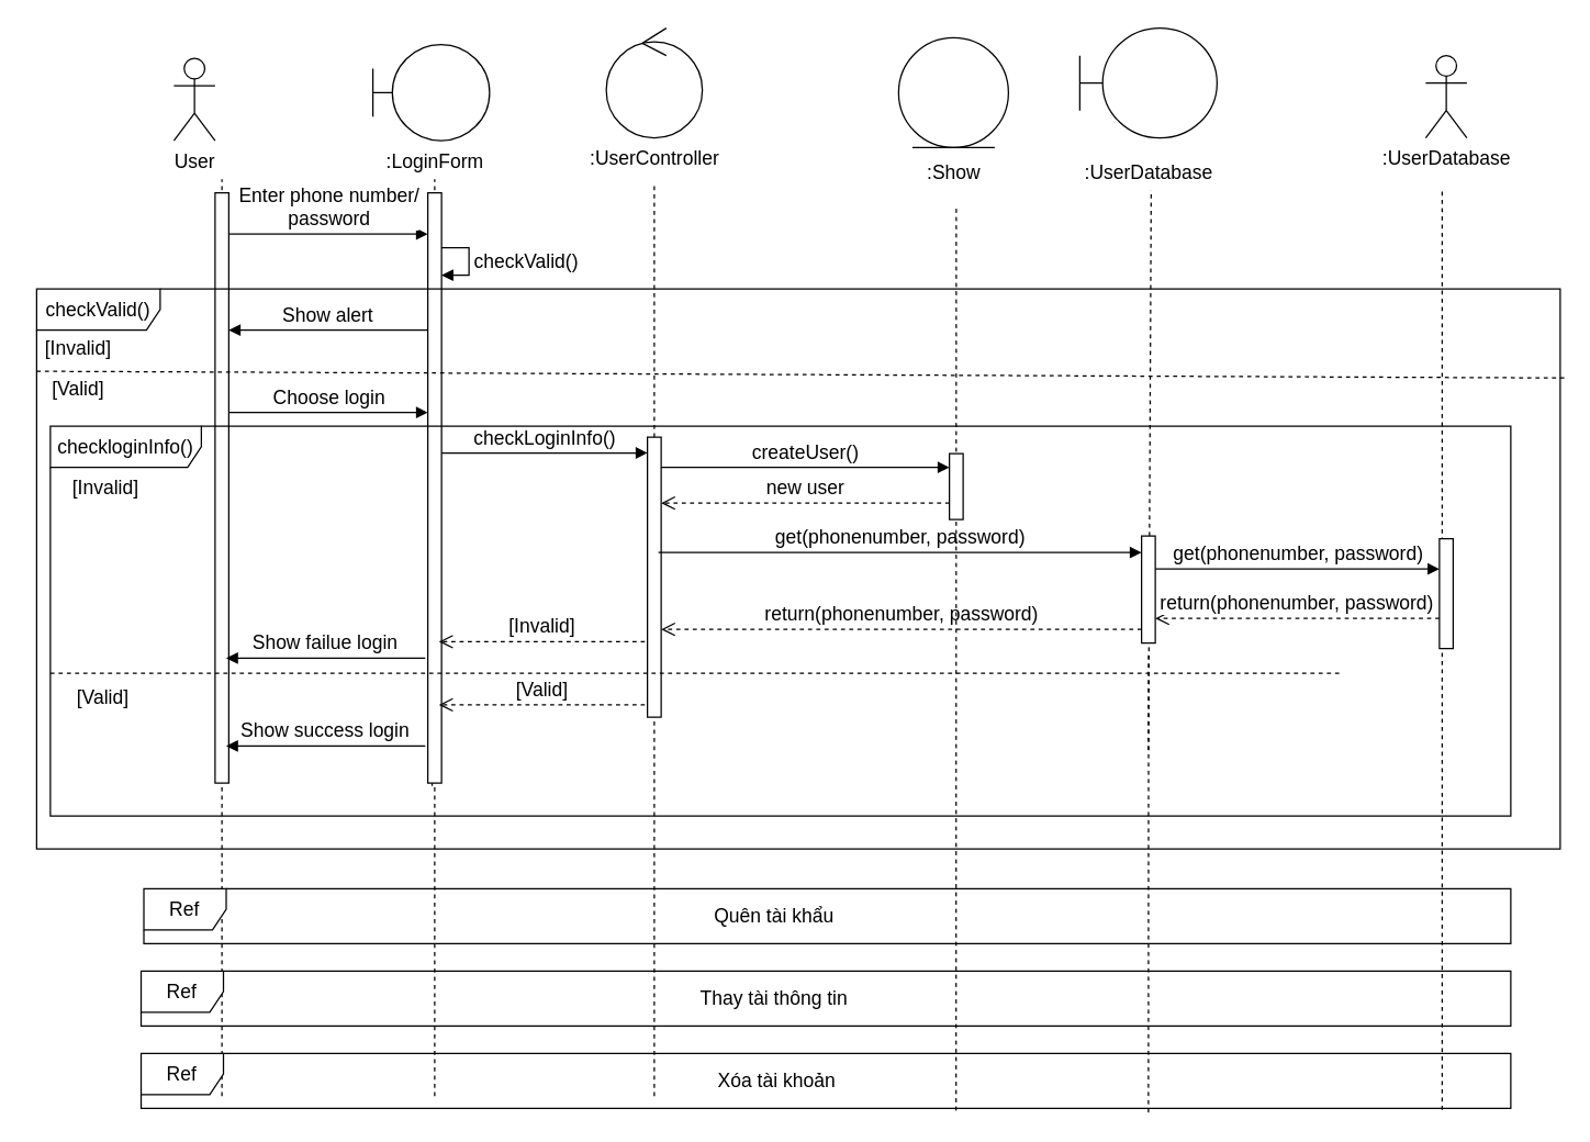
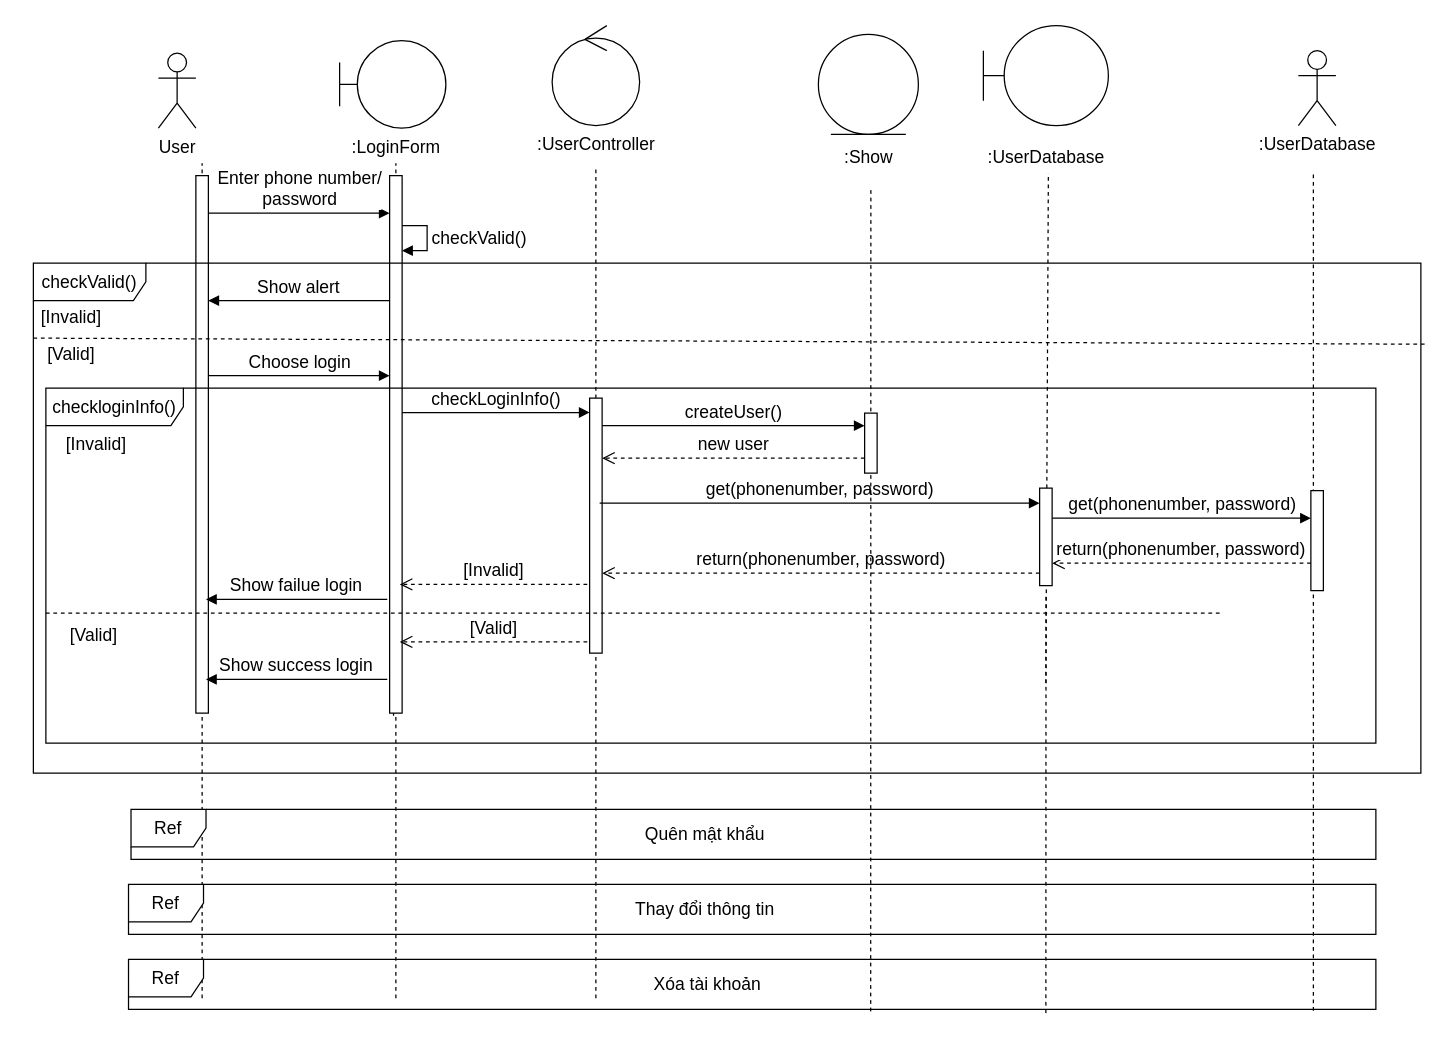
  <mxCell id="0" />
  <mxCell id="1" parent="0" />
  <mxCell id="2" value="User" style="shape=umlActor;verticalLabelPosition=bottom;verticalAlign=top;html=1;fontSize=14;" parent="1" vertex="1"><mxGeometry x="126" y="42" width="30" height="60" as="geometry" /></mxCell>
  <mxCell id="3" value="" style="endArrow=none;dashed=1;html=1;rounded=0;fontSize=14;" parent="1" edge="1"><mxGeometry width="50" height="50" relative="1" as="geometry"><mxPoint x="161" y="798" as="sourcePoint" /><mxPoint x="161" y="130" as="targetPoint" /></mxGeometry></mxCell>
  <mxCell id="4" value="" style="html=1;points=[[0,0,0,0,5],[0,1,0,0,-5],[1,0,0,0,5],[1,1,0,0,-5]];perimeter=orthogonalPerimeter;outlineConnect=0;targetShapes=umlLifeline;portConstraint=eastwest;newEdgeStyle={&quot;curved&quot;:0,&quot;rounded&quot;:0};fontSize=14;" parent="1" vertex="1"><mxGeometry x="156" y="140" width="10" height="430" as="geometry" /></mxCell>
  <mxCell id="5" value="" style="shape=umlBoundary;whiteSpace=wrap;html=1;fontSize=14;" parent="1" vertex="1"><mxGeometry x="271" y="32" width="85" height="70" as="geometry" /></mxCell>
  <mxCell id="6" value="" style="endArrow=none;dashed=1;html=1;rounded=0;fontSize=14;" parent="1" edge="1"><mxGeometry width="50" height="50" relative="1" as="geometry"><mxPoint x="316" y="798" as="sourcePoint" /><mxPoint x="316" y="130" as="targetPoint" /></mxGeometry></mxCell>
  <mxCell id="7" value="" style="endArrow=none;dashed=1;html=1;rounded=0;fontSize=14;" parent="1" edge="1"><mxGeometry width="50" height="50" relative="1" as="geometry"><mxPoint x="314.11" y="533" as="sourcePoint" /><mxPoint x="314.11" y="573" as="targetPoint" /></mxGeometry></mxCell>
  <mxCell id="8" value="" style="html=1;points=[[0,0,0,0,5],[0,1,0,0,-5],[1,0,0,0,5],[1,1,0,0,-5]];perimeter=orthogonalPerimeter;outlineConnect=0;targetShapes=umlLifeline;portConstraint=eastwest;newEdgeStyle={&quot;curved&quot;:0,&quot;rounded&quot;:0};fontSize=14;" parent="1" vertex="1"><mxGeometry x="311" y="140" width="10" height="430" as="geometry" /></mxCell>
  <mxCell id="9" value="Enter phone number/&lt;br&gt;password" style="html=1;verticalAlign=bottom;endArrow=block;curved=0;rounded=0;fontSize=14;" parent="1" source="4" target="8" edge="1"><mxGeometry width="80" relative="1" as="geometry"><mxPoint x="306" y="290" as="sourcePoint" /><mxPoint x="386" y="290" as="targetPoint" /><Array as="points"><mxPoint x="236" y="170" /></Array></mxGeometry></mxCell>
  <mxCell id="10" value="Show alert" style="html=1;verticalAlign=bottom;endArrow=block;curved=0;rounded=0;fontSize=14;" parent="1" source="8" target="4" edge="1"><mxGeometry width="80" relative="1" as="geometry"><mxPoint x="306" y="200" as="sourcePoint" /><mxPoint x="416" y="150" as="targetPoint" /><Array as="points"><mxPoint x="236" y="240" /></Array></mxGeometry></mxCell>
  <mxCell id="11" value="checkValid()" style="html=1;align=left;spacingLeft=2;endArrow=block;rounded=0;edgeStyle=orthogonalEdgeStyle;curved=0;rounded=0;fontSize=14;" parent="1" source="8" target="8" edge="1"><mxGeometry relative="1" as="geometry"><mxPoint x="406" y="140" as="sourcePoint" /><Array as="points"><mxPoint x="341" y="180" /><mxPoint x="341" y="200" /></Array><mxPoint x="411" y="170.029" as="targetPoint" /></mxGeometry></mxCell>
  <mxCell id="12" value="checkValid()" style="shape=umlFrame;whiteSpace=wrap;html=1;pointerEvents=0;width=90;height=30;fontSize=14;" parent="1" vertex="1"><mxGeometry x="26" y="210" width="1110" height="408" as="geometry" /></mxCell>
  <mxCell id="13" value="" style="endArrow=none;dashed=1;html=1;rounded=0;entryX=1.003;entryY=0.159;entryDx=0;entryDy=0;entryPerimeter=0;fontSize=14;" parent="1" target="12" edge="1"><mxGeometry width="50" height="50" relative="1" as="geometry"><mxPoint x="26" y="270" as="sourcePoint" /><mxPoint x="536" y="290" as="targetPoint" /></mxGeometry></mxCell>
  <mxCell id="14" value="[Invalid]" style="text;html=1;align=center;verticalAlign=middle;resizable=0;points=[];autosize=1;strokeColor=none;fillColor=none;fontSize=14;" parent="1" vertex="1"><mxGeometry x="20" y="235" width="72" height="36" as="geometry" /></mxCell>
  <mxCell id="15" value="[Valid]" style="text;html=1;align=center;verticalAlign=middle;resizable=0;points=[];autosize=1;strokeColor=none;fillColor=none;fontSize=14;" parent="1" vertex="1"><mxGeometry x="26" y="265" width="60" height="36" as="geometry" /></mxCell>
  <mxCell id="16" value="Choose login" style="html=1;verticalAlign=bottom;endArrow=block;curved=0;rounded=0;fontSize=14;" parent="1" source="4" target="8" edge="1"><mxGeometry width="80" relative="1" as="geometry"><mxPoint x="336" y="330" as="sourcePoint" /><mxPoint x="416" y="330" as="targetPoint" /><Array as="points"><mxPoint x="236" y="300" /></Array></mxGeometry></mxCell>
  <mxCell id="17" value="" style="ellipse;shape=umlControl;whiteSpace=wrap;html=1;fontSize=14;" parent="1" vertex="1"><mxGeometry x="441" y="20" width="70" height="80" as="geometry" /></mxCell>
  <mxCell id="18" value="&lt;span style=&quot;text-wrap-mode: wrap;&quot;&gt;:UserController&lt;/span&gt;" style="text;html=1;align=center;verticalAlign=middle;resizable=0;points=[];autosize=1;strokeColor=none;fillColor=none;fontSize=14;" parent="1" vertex="1"><mxGeometry x="416" y="97" width="120" height="36" as="geometry" /></mxCell>
  <mxCell id="19" value="&lt;span style=&quot;text-wrap-mode: wrap;&quot;&gt;:LoginForm&lt;/span&gt;" style="text;html=1;align=center;verticalAlign=middle;resizable=0;points=[];autosize=1;strokeColor=none;fillColor=none;fontSize=14;" parent="1" vertex="1"><mxGeometry x="268" y="99" width="96" height="36" as="geometry" /></mxCell>
  <mxCell id="20" value="" style="endArrow=none;dashed=1;html=1;rounded=0;fontSize=14;" parent="1" target="18" edge="1"><mxGeometry width="50" height="50" relative="1" as="geometry"><mxPoint x="476" y="798" as="sourcePoint" /><mxPoint x="381" y="218" as="targetPoint" /></mxGeometry></mxCell>
  <mxCell id="21" value="checkLoginInfo()" style="html=1;verticalAlign=bottom;endArrow=block;curved=0;rounded=0;fontSize=14;" parent="1" edge="1"><mxGeometry width="80" relative="1" as="geometry"><mxPoint x="321" y="329.5" as="sourcePoint" /><mxPoint x="471" y="329.5" as="targetPoint" /><Array as="points"><mxPoint x="406" y="329.5" /></Array></mxGeometry></mxCell>
  <mxCell id="22" value="" style="html=1;points=[[0,0,0,0,5],[0,1,0,0,-5],[1,0,0,0,5],[1,1,0,0,-5]];perimeter=orthogonalPerimeter;outlineConnect=0;targetShapes=umlLifeline;portConstraint=eastwest;newEdgeStyle={&quot;curved&quot;:0,&quot;rounded&quot;:0};fontSize=14;" parent="1" vertex="1"><mxGeometry x="471" y="318" width="10" height="204" as="geometry" /></mxCell>
  <mxCell id="23" value="" style="endArrow=none;dashed=1;html=1;rounded=0;fontSize=14;" parent="1" edge="1"><mxGeometry width="50" height="50" relative="1" as="geometry"><mxPoint x="836" y="546" as="sourcePoint" /><mxPoint x="838" y="138" as="targetPoint" /></mxGeometry></mxCell>
  <mxCell id="24" value="get(phonenumber, password)" style="html=1;verticalAlign=bottom;endArrow=block;curved=0;rounded=0;fontSize=14;" parent="1" target="53" edge="1"><mxGeometry relative="1" as="geometry"><mxPoint x="479" y="402" as="sourcePoint" /><mxPoint x="939" y="402" as="targetPoint" /></mxGeometry></mxCell>
  <mxCell id="25" value="return(phonenumber, password)" style="html=1;verticalAlign=bottom;endArrow=open;dashed=1;endSize=8;curved=0;rounded=0;fontSize=14;" parent="1" source="53" edge="1"><mxGeometry relative="1" as="geometry"><mxPoint x="481" y="458" as="targetPoint" /><Array as="points"><mxPoint x="596" y="458" /></Array><mxPoint x="939" y="456" as="sourcePoint" /></mxGeometry></mxCell>
  <mxCell id="26" value="checkloginInfo()" style="shape=umlFrame;whiteSpace=wrap;html=1;pointerEvents=0;width=110;height=30;fontSize=14;" parent="1" vertex="1"><mxGeometry x="36" y="310" width="1064" height="284" as="geometry" /></mxCell>
  <mxCell id="27" value="[Invalid]" style="text;html=1;align=center;verticalAlign=middle;resizable=0;points=[];autosize=1;strokeColor=none;fillColor=none;fontSize=14;" parent="1" vertex="1"><mxGeometry x="40" y="337" width="72" height="36" as="geometry" /></mxCell>
  <mxCell id="28" value="[Invalid]" style="html=1;verticalAlign=bottom;endArrow=open;dashed=1;endSize=8;curved=0;rounded=0;fontSize=14;" parent="1" edge="1"><mxGeometry relative="1" as="geometry"><mxPoint x="319.11" y="467" as="targetPoint" /><mxPoint x="469.11" y="467" as="sourcePoint" /><Array as="points"><mxPoint x="390.11" y="467" /></Array></mxGeometry></mxCell>
  <mxCell id="29" value="Show failue login" style="html=1;verticalAlign=bottom;endArrow=block;curved=0;rounded=0;fontSize=14;" parent="1" edge="1"><mxGeometry width="80" relative="1" as="geometry"><mxPoint x="309.11" y="479" as="sourcePoint" /><mxPoint x="164.11" y="479" as="targetPoint" /><Array as="points"><mxPoint x="234.11" y="479" /></Array></mxGeometry></mxCell>
  <mxCell id="30" value="[Valid]" style="html=1;verticalAlign=bottom;endArrow=open;dashed=1;endSize=8;curved=0;rounded=0;fontSize=14;" parent="1" edge="1"><mxGeometry relative="1" as="geometry"><mxPoint x="319.11" y="513" as="targetPoint" /><mxPoint x="469.11" y="513" as="sourcePoint" /><Array as="points"><mxPoint x="394.11" y="513" /></Array></mxGeometry></mxCell>
  <mxCell id="31" value="Show success login" style="html=1;verticalAlign=bottom;endArrow=block;curved=0;rounded=0;fontSize=14;" parent="1" edge="1"><mxGeometry width="80" relative="1" as="geometry"><mxPoint x="309.11" y="543" as="sourcePoint" /><mxPoint x="164.11" y="543" as="targetPoint" /><Array as="points"><mxPoint x="244.11" y="543" /></Array></mxGeometry></mxCell>
  <mxCell id="32" value="" style="endArrow=none;dashed=1;html=1;rounded=0;entryX=0.998;entryY=0.552;entryDx=0;entryDy=0;entryPerimeter=0;exitX=0.002;exitY=0.552;exitDx=0;exitDy=0;exitPerimeter=0;fontSize=14;" parent="1" edge="1"><mxGeometry width="50" height="50" relative="1" as="geometry"><mxPoint x="35.998" y="489.96" as="sourcePoint" /><mxPoint x="976.222" y="489.96" as="targetPoint" /></mxGeometry></mxCell>
  <mxCell id="33" value="[Valid]" style="text;html=1;align=center;verticalAlign=middle;resizable=0;points=[];autosize=1;strokeColor=none;fillColor=none;fontSize=14;" parent="1" vertex="1"><mxGeometry x="44.11" y="490" width="60" height="36" as="geometry" /></mxCell>
  <mxCell id="34" value="Ref" style="shape=umlFrame;whiteSpace=wrap;html=1;pointerEvents=0;fontSize=14;" parent="1" vertex="1"><mxGeometry x="104.11" y="647" width="995.89" height="40" as="geometry" /></mxCell>
- <mxCell id="35" value="Quên tài khẩu" style="text;html=1;align=center;verticalAlign=middle;resizable=0;points=[];autosize=1;strokeColor=none;fillColor=none;fontSize=14;" parent="1" vertex="1"><mxGeometry x="503.11" y="649" width="120" height="36" as="geometry" /></mxCell>
+ <mxCell id="35" value="Quên mật khẩu" style="text;html=1;align=center;verticalAlign=middle;resizable=0;points=[];autosize=1;strokeColor=none;fillColor=none;fontSize=14;" parent="1" vertex="1"><mxGeometry x="503.11" y="649" width="120" height="36" as="geometry" /></mxCell>
  <mxCell id="36" value="" style="shape=umlBoundary;whiteSpace=wrap;html=1;fontSize=14;" parent="1" vertex="1"><mxGeometry x="786" y="20" width="100" height="80" as="geometry" /></mxCell>
  <mxCell id="37" value="&lt;span style=&quot;text-wrap-mode: wrap;&quot;&gt;:UserDatabase&lt;/span&gt;" style="text;html=1;align=center;verticalAlign=middle;resizable=0;points=[];autosize=1;strokeColor=none;fillColor=none;fontSize=14;" parent="1" vertex="1"><mxGeometry x="776" y="107" width="120" height="36" as="geometry" /></mxCell>
  <mxCell id="38" value=":UserDatabase" style="shape=umlActor;verticalLabelPosition=bottom;verticalAlign=top;html=1;fontSize=14;" parent="1" vertex="1"><mxGeometry x="1038" y="40" width="30" height="60" as="geometry" /></mxCell>
  <mxCell id="39" value="" style="endArrow=none;dashed=1;html=1;rounded=0;fontSize=14;" parent="1" edge="1"><mxGeometry width="50" height="50" relative="1" as="geometry"><mxPoint x="1050" y="808" as="sourcePoint" /><mxPoint x="1050" y="138" as="targetPoint" /></mxGeometry></mxCell>
  <mxCell id="40" value="" style="html=1;points=[[0,0,0,0,5],[0,1,0,0,-5],[1,0,0,0,5],[1,1,0,0,-5]];perimeter=orthogonalPerimeter;outlineConnect=0;targetShapes=umlLifeline;portConstraint=eastwest;newEdgeStyle={&quot;curved&quot;:0,&quot;rounded&quot;:0};fontSize=14;" parent="1" vertex="1"><mxGeometry x="1048" y="392" width="10" height="80" as="geometry" /></mxCell>
  <mxCell id="41" value="&lt;span&gt;get(phonenumber, password)&lt;/span&gt;" style="html=1;verticalAlign=bottom;endArrow=block;curved=0;rounded=0;fontSize=14;" parent="1" source="53" target="40" edge="1"><mxGeometry relative="1" as="geometry"><mxPoint x="916" y="355" as="sourcePoint" /><Array as="points"><mxPoint x="906" y="414" /></Array></mxGeometry></mxCell>
  <mxCell id="42" value="&lt;span&gt;return(phonenumber, password)&lt;/span&gt;" style="html=1;verticalAlign=bottom;endArrow=open;dashed=1;endSize=8;curved=0;rounded=0;fontSize=14;" parent="1" edge="1"><mxGeometry relative="1" as="geometry"><mxPoint x="841" y="450" as="targetPoint" /><Array as="points"><mxPoint x="918" y="450" /></Array><mxPoint x="1048" y="450" as="sourcePoint" /></mxGeometry></mxCell>
  <mxCell id="43" value="Ref" style="shape=umlFrame;whiteSpace=wrap;html=1;pointerEvents=0;fontSize=14;" parent="1" vertex="1"><mxGeometry x="102.11" y="707" width="997.89" height="40" as="geometry" /></mxCell>
- <mxCell id="44" value="Thay tài thông tin" style="text;html=1;align=center;verticalAlign=middle;resizable=0;points=[];autosize=1;strokeColor=none;fillColor=none;fontSize=14;" parent="1" vertex="1"><mxGeometry x="497.11" y="709" width="132" height="36" as="geometry" /></mxCell>
+ <mxCell id="44" value="Thay đổi thông tin" style="text;html=1;align=center;verticalAlign=middle;resizable=0;points=[];autosize=1;strokeColor=none;fillColor=none;fontSize=14;" parent="1" vertex="1"><mxGeometry x="497.11" y="709" width="132" height="36" as="geometry" /></mxCell>
  <mxCell id="45" value="Ref" style="shape=umlFrame;whiteSpace=wrap;html=1;pointerEvents=0;fontSize=14;" parent="1" vertex="1"><mxGeometry x="102.11" y="767" width="997.89" height="40" as="geometry" /></mxCell>
  <mxCell id="46" value="Xóa tài khoản" style="text;html=1;align=center;verticalAlign=middle;resizable=0;points=[];autosize=1;strokeColor=none;fillColor=none;fontSize=14;" parent="1" vertex="1"><mxGeometry x="511.11" y="769" width="108" height="36" as="geometry" /></mxCell>
  <mxCell id="47" value="" style="endArrow=none;dashed=1;html=1;rounded=0;fontSize=14;exitX=0.595;exitY=1.04;exitDx=0;exitDy=0;exitPerimeter=0;" edge="1" parent="1" source="45"><mxGeometry width="50" height="50" relative="1" as="geometry"><mxPoint x="696" y="796" as="sourcePoint" /><mxPoint x="696" y="150" as="targetPoint" /></mxGeometry></mxCell>
  <mxCell id="48" value="" style="html=1;points=[[0,0,0,0,5],[0,1,0,0,-5],[1,0,0,0,5],[1,1,0,0,-5]];perimeter=orthogonalPerimeter;outlineConnect=0;targetShapes=umlLifeline;portConstraint=eastwest;newEdgeStyle={&quot;curved&quot;:0,&quot;rounded&quot;:0};fontSize=14;" vertex="1" parent="1"><mxGeometry x="691" y="330" width="10" height="48" as="geometry" /></mxCell>
  <mxCell id="49" value=":Show" style="text;html=1;align=center;verticalAlign=middle;resizable=0;points=[];autosize=1;strokeColor=none;fillColor=none;fontSize=14;" vertex="1" parent="1"><mxGeometry x="664" y="107" width="60" height="36" as="geometry" /></mxCell>
  <mxCell id="50" value="createUser()" style="html=1;verticalAlign=bottom;endArrow=block;curved=0;rounded=0;fontSize=14;" edge="1" parent="1" target="48"><mxGeometry width="80" relative="1" as="geometry"><mxPoint x="481" y="340" as="sourcePoint" /><mxPoint x="649" y="340" as="targetPoint" /><Array as="points"><mxPoint x="584" y="340" /></Array></mxGeometry></mxCell>
  <mxCell id="51" value="new user" style="html=1;verticalAlign=bottom;endArrow=open;dashed=1;endSize=8;curved=0;rounded=0;fontSize=14;" edge="1" parent="1" source="48" target="22"><mxGeometry relative="1" as="geometry"><mxPoint x="481" y="366" as="targetPoint" /><mxPoint x="631" y="366" as="sourcePoint" /><Array as="points"><mxPoint x="552" y="366" /></Array></mxGeometry></mxCell>
  <mxCell id="52" value="" style="endArrow=none;dashed=1;html=1;rounded=0;fontSize=14;" edge="1" parent="1"><mxGeometry width="50" height="50" relative="1" as="geometry"><mxPoint x="836" y="810" as="sourcePoint" /><mxPoint x="836.11" y="477" as="targetPoint" /></mxGeometry></mxCell>
  <mxCell id="53" value="" style="html=1;points=[[0,0,0,0,5],[0,1,0,0,-5],[1,0,0,0,5],[1,1,0,0,-5]];perimeter=orthogonalPerimeter;outlineConnect=0;targetShapes=umlLifeline;portConstraint=eastwest;newEdgeStyle={&quot;curved&quot;:0,&quot;rounded&quot;:0};fontSize=14;" parent="1" vertex="1"><mxGeometry x="831" y="390" width="10" height="78" as="geometry" /></mxCell>
  <mxCell id="54" value="" style="ellipse;shape=umlEntity;whiteSpace=wrap;html=1;fontSize=14;" vertex="1" parent="1"><mxGeometry x="654" y="27" width="80" height="80" as="geometry" /></mxCell>
